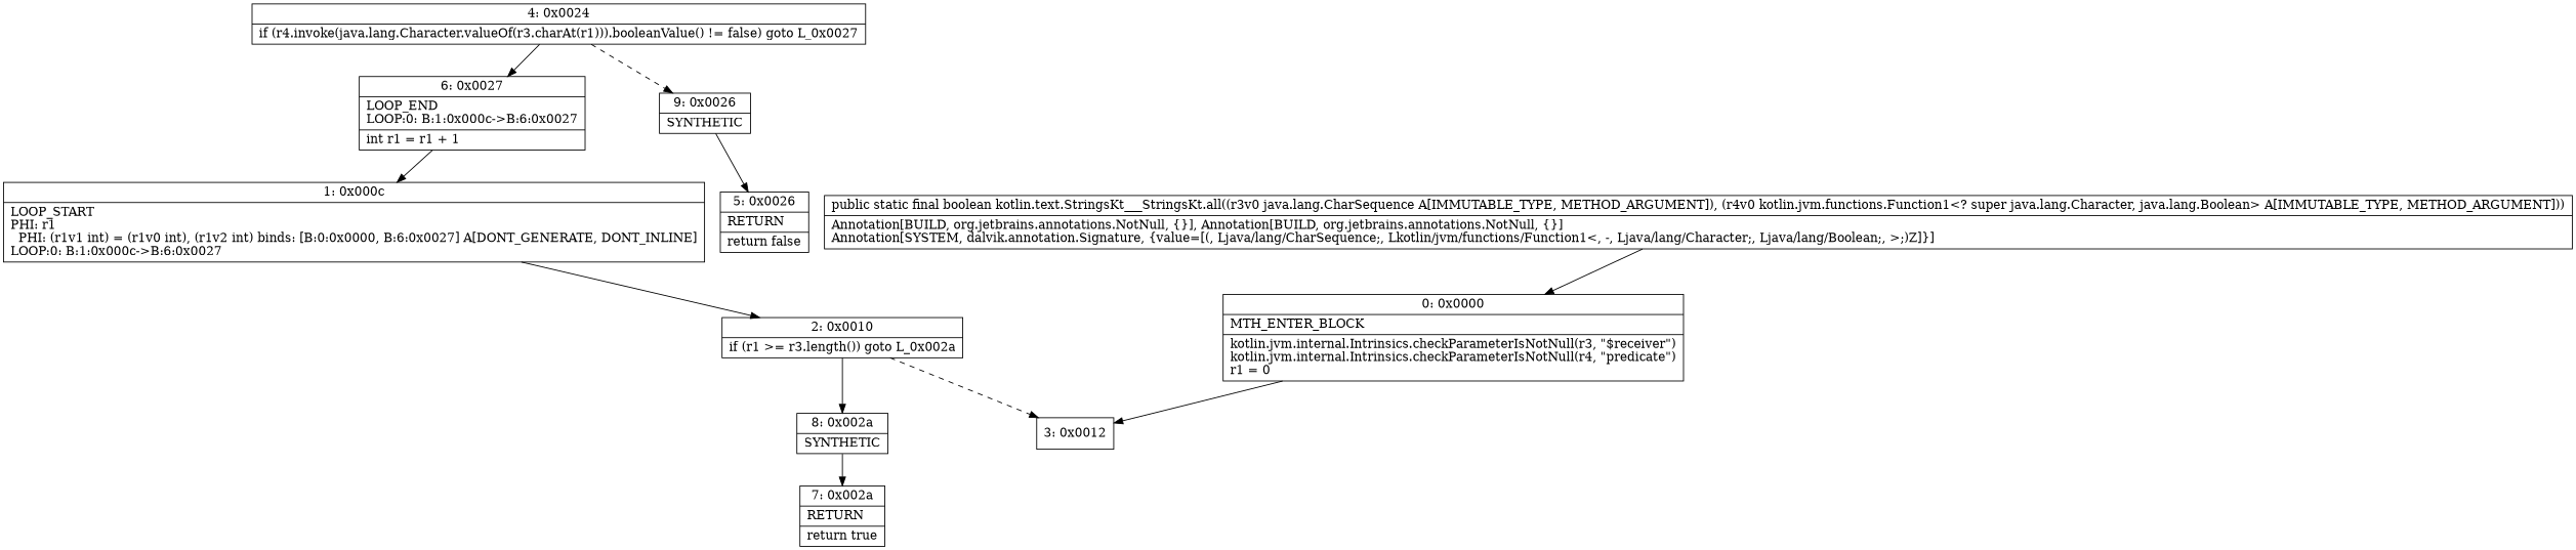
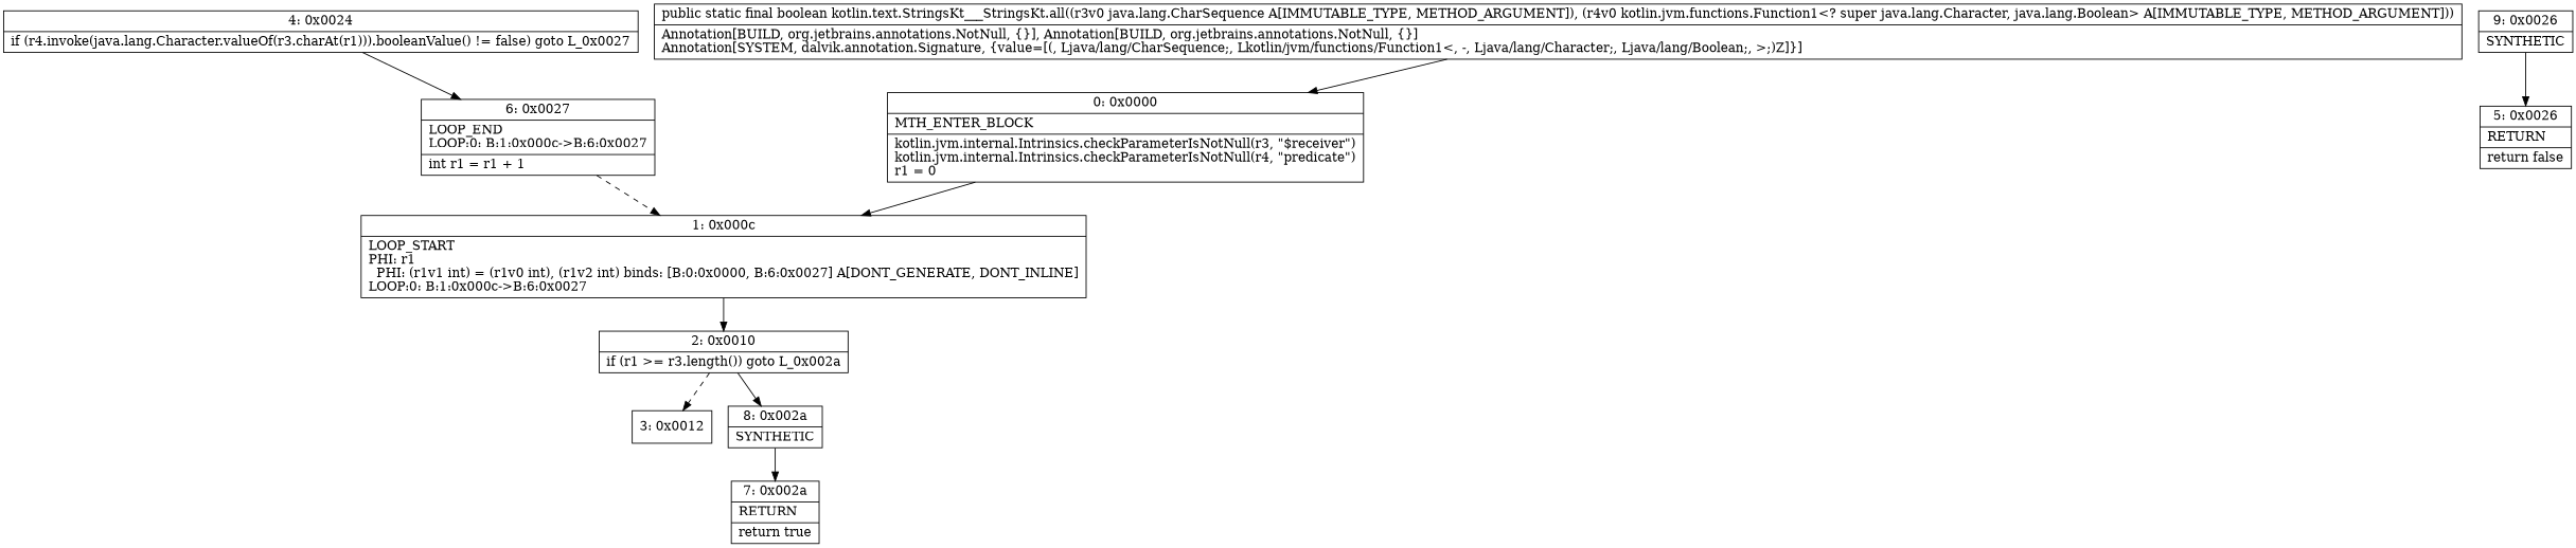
  digraph {
    node [shape=record]
    n1 [label="{0\:\ 0x0000|MTH_ENTER_BLOCK\l|kotlin.jvm.internal.Intrinsics.checkParameterIsNotNull(r3, \"$receiver\")\lkotlin.jvm.internal.Intrinsics.checkParameterIsNotNull(r4, \"predicate\")\lr1 = 0\l}"]
    n2 [label="{1\:\ 0x000c|LOOP_START\lPHI: r1 \l  PHI: (r1v1 int) = (r1v0 int), (r1v2 int) binds: [B:0:0x0000, B:6:0x0027] A[DONT_GENERATE, DONT_INLINE]\lLOOP:0: B:1:0x000c\-\>B:6:0x0027\l}"]
    n3 [label="{2\:\ 0x0010|if (r1 \>= r3.length()) goto L_0x002a\l}"]
    n4 [label="{3\:\ 0x0012}"]
    n5 [label="{8\:\ 0x002a|SYNTHETIC\l}"]
    n6 [label="{7\:\ 0x002a|RETURN\l|return true\l}"]
    n7 [label="{4\:\ 0x0024|if (r4.invoke(java.lang.Character.valueOf(r3.charAt(r1))).booleanValue() != false) goto L_0x0027\l}"]
    n8 [label="{6\:\ 0x0027|LOOP_END\lLOOP:0: B:1:0x000c\-\>B:6:0x0027\l|int r1 = r1 + 1\l}"]
    n9 [label="{9\:\ 0x0026|SYNTHETIC\l}"]
    n10 [label="{5\:\ 0x0026|RETURN\l|return false\l}"]
    n11 [label="{public static final boolean kotlin.text.StringsKt___StringsKt.all((r3v0 java.lang.CharSequence A[IMMUTABLE_TYPE, METHOD_ARGUMENT]), (r4v0 kotlin.jvm.functions.Function1\<? super java.lang.Character, java.lang.Boolean\> A[IMMUTABLE_TYPE, METHOD_ARGUMENT]))  | Annotation[BUILD, org.jetbrains.annotations.NotNull, \{\}], Annotation[BUILD, org.jetbrains.annotations.NotNull, \{\}]\lAnnotation[SYSTEM, dalvik.annotation.Signature, \{value=[(, Ljava\/lang\/CharSequence;, Lkotlin\/jvm\/functions\/Function1\<, \-, Ljava\/lang\/Character;, Ljava\/lang\/Boolean;, \>;)Z]\}]\l}"]
-   n1 -> n4
+   n1 -> n2
    n2 -> n3
    n3 -> n4 [style=dashed]
    n3 -> n5
    n5 -> n6
    n7 -> n8
-   n7 -> n9 [style=dashed]
-   n8 -> n2
+   n8 -> n2 [style=dashed]
    n9 -> n10
    n11 -> n1
  }
